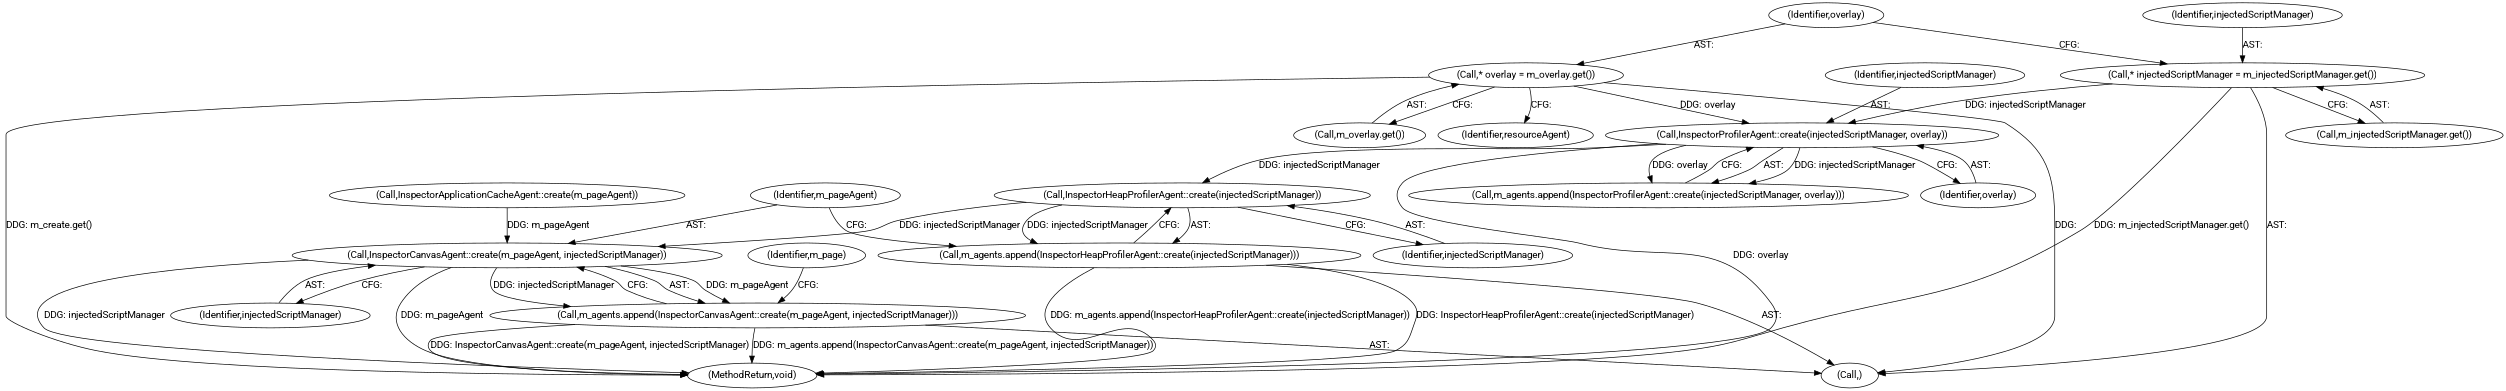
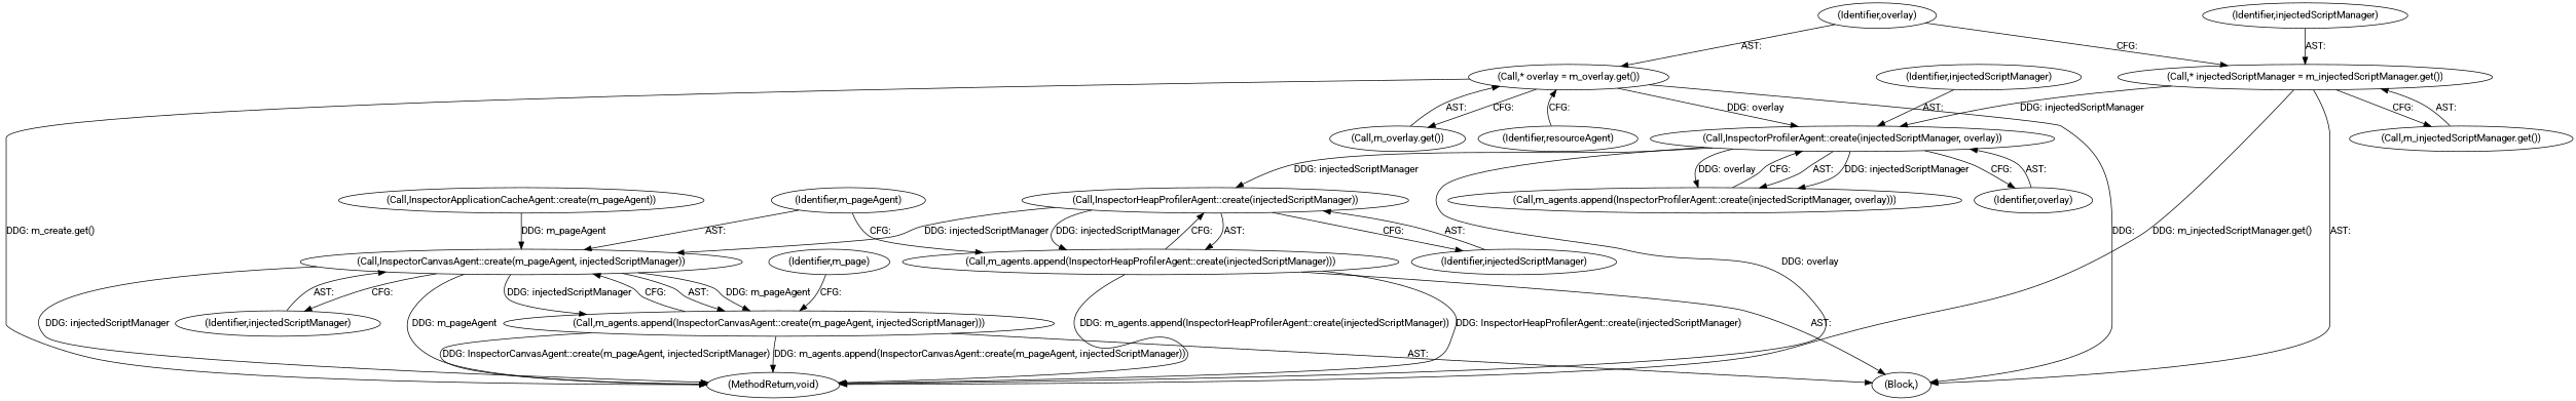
  digraph {
    fontname=Roboto
    node [fontname=Roboto]
    edge [fontname=Roboto]
    n1 [label="(Call,InspectorHeapProfilerAgent::create(injectedScriptManager))"]
    n2 [label="(Call,m_agents.append(InspectorHeapProfilerAgent::create(injectedScriptManager)))"]
    n3 [label="(Call,InspectorCanvasAgent::create(m_pageAgent, injectedScriptManager))"]
    n4 [label="(Identifier,injectedScriptManager)"]
    n5 [label="(MethodReturn,void)"]
-   n6 [label="(Call,)"]
+   n6 [label="(Block,)"]
    n7 [label="(Call,m_agents.append(InspectorCanvasAgent::create(m_pageAgent, injectedScriptManager)))"]
    n8 [label="(Identifier,injectedScriptManager)"]
    n9 [label="(Call,InspectorProfilerAgent::create(injectedScriptManager, overlay))"]
    n10 [label="(Identifier,overlay)"]
    n11 [label="(Call,m_agents.append(InspectorProfilerAgent::create(injectedScriptManager, overlay)))"]
    n12 [label="(Call,* injectedScriptManager = m_injectedScriptManager.get())"]
    n13 [label="(Call,m_injectedScriptManager.get())"]
    n14 [label="(Call,* overlay = m_overlay.get())"]
    n15 [label="(Call,m_overlay.get())"]
    n16 [label="(Identifier,resourceAgent)"]
    n17 [label="(Identifier,m_pageAgent)"]
    n18 [label="(Identifier,m_page)"]
    n19 [label="(Identifier,overlay)"]
    n20 [label="(Call,InspectorApplicationCacheAgent::create(m_pageAgent))"]
    n21 [label="(Identifier,injectedScriptManager)"]
    n22 [label="(Identifier,injectedScriptManager)"]
    n1 -> n2 [label="AST: "]
    n1 -> n2 [label="DDG: injectedScriptManager"]
    n1 -> n3 [label="DDG: injectedScriptManager"]
    n1 -> n4 [label="CFG: "]
    n2 -> n1 [label="CFG: "]
    n2 -> n5 [label="DDG: InspectorHeapProfilerAgent::create(injectedScriptManager)"]
    n2 -> n5 [label="DDG: m_agents.append(InspectorHeapProfilerAgent::create(injectedScriptManager))"]
    n2 -> n6 [label="AST: "]
    n3 -> n5 [label="DDG: injectedScriptManager"]
    n3 -> n5 [label="DDG: m_pageAgent"]
    n3 -> n7 [label="AST: "]
    n3 -> n7 [label="DDG: m_pageAgent"]
    n3 -> n7 [label="DDG: injectedScriptManager"]
    n3 -> n8 [label="CFG: "]
    n4 -> n1 [label="AST: "]
    n7 -> n3 [label="CFG: "]
    n7 -> n5 [label="DDG: m_agents.append(InspectorCanvasAgent::create(m_pageAgent, injectedScriptManager))"]
    n7 -> n5 [label="DDG: InspectorCanvasAgent::create(m_pageAgent, injectedScriptManager)"]
    n7 -> n6 [label="AST: "]
    n8 -> n3 [label="AST: "]
    n9 -> n1 [label="DDG: injectedScriptManager"]
    n9 -> n5 [label="DDG: overlay"]
    n9 -> n10 [label="CFG: "]
    n9 -> n11 [label="AST: "]
    n9 -> n11 [label="DDG: injectedScriptManager"]
    n9 -> n11 [label="DDG: overlay"]
    n10 -> n9 [label="AST: "]
    n11 -> n9 [label="CFG: "]
    n12 -> n5 [label="DDG: m_injectedScriptManager.get()"]
    n12 -> n6 [label="AST: "]
    n12 -> n9 [label="DDG: injectedScriptManager"]
    n12 -> n13 [label="CFG: "]
    n13 -> n12 [label="AST: "]
    n14 -> n5 [label="DDG: m_create.get()"]
    n14 -> n6 [label="DDG: "]
    n14 -> n9 [label="DDG: overlay"]
    n14 -> n15 [label="CFG: "]
    n15 -> n14 [label="AST: "]
-   n14 -> n16 [label="CFG: "]
+   n16 -> n14 [label="CFG: "]
    n17 -> n2 [label="CFG: "]
    n17 -> n3 [label="AST: "]
    n18 -> n7 [label="CFG: "]
    n19 -> n12 [label="CFG: "]
    n19 -> n14 [label="AST: "]
    n20 -> n3 [label="DDG: m_pageAgent"]
    n21 -> n12 [label="AST: "]
    n22 -> n9 [label="AST: "]
  }
